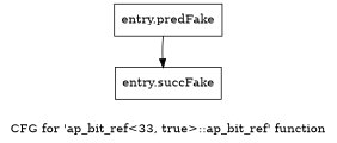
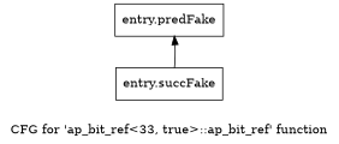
  digraph {
    label="CFG for 'ap_bit_ref\<33, true\>::ap_bit_ref' function"
    node [shape=record]
    n1 [label="{entry.predFake}"]
    n2 [filename="/home/omerfaruk/tools/Xilinx/Vitis_HLS/2023.2/include/etc/ap_int_ref.h" label="{entry.succFake}" linenumber=774]
-   n1 -> n2 [execusionnum=2 filename="/home/omerfaruk/tools/Xilinx/Vitis_HLS/2023.2/include/etc/ap_int_ref.h"]
+   n2 -> n1 [execusionnum=2 filename="/home/omerfaruk/tools/Xilinx/Vitis_HLS/2023.2/include/etc/ap_int_ref.h"]
  }
